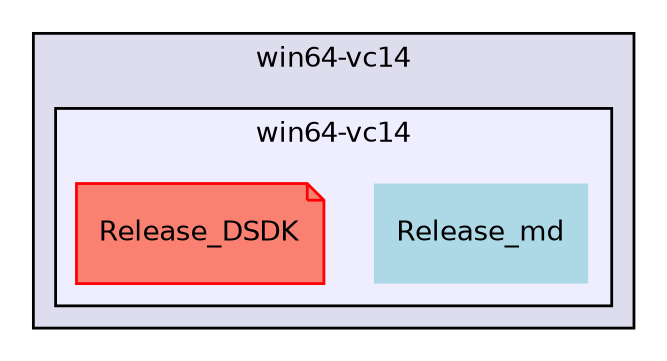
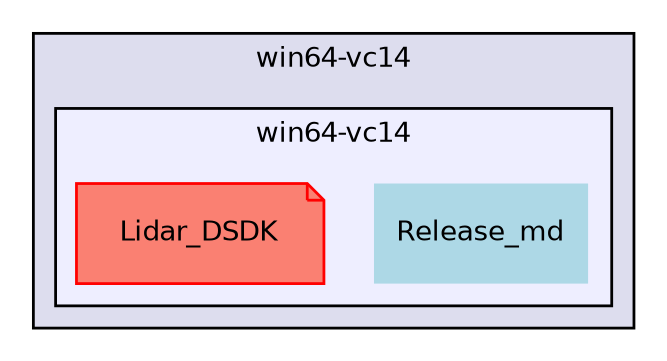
  digraph {
    compound=true
    node [fontname=Helvetica fontsize=10 style=filled]
    n1 [label=Release_md shape=plaintext fillcolor=lightblue]
-   n2 [color=red fillcolor=salmon label=Release_DSDK shape=note]
+   n2 [color=red fillcolor=salmon label=Lidar_DSDK shape=note]
    subgraph cluster_1 {
      bgcolor="#ddddee"
      fontname=Helvetica
      fontsize=10
      label="win64-vc14"
      pencolor=black
      subgraph cluster_2 {
        bgcolor="#eeeeff"
        fontname=Helvetica
        fontsize=10
        pencolor=black
        n1
        n2
      }
    }
  }
